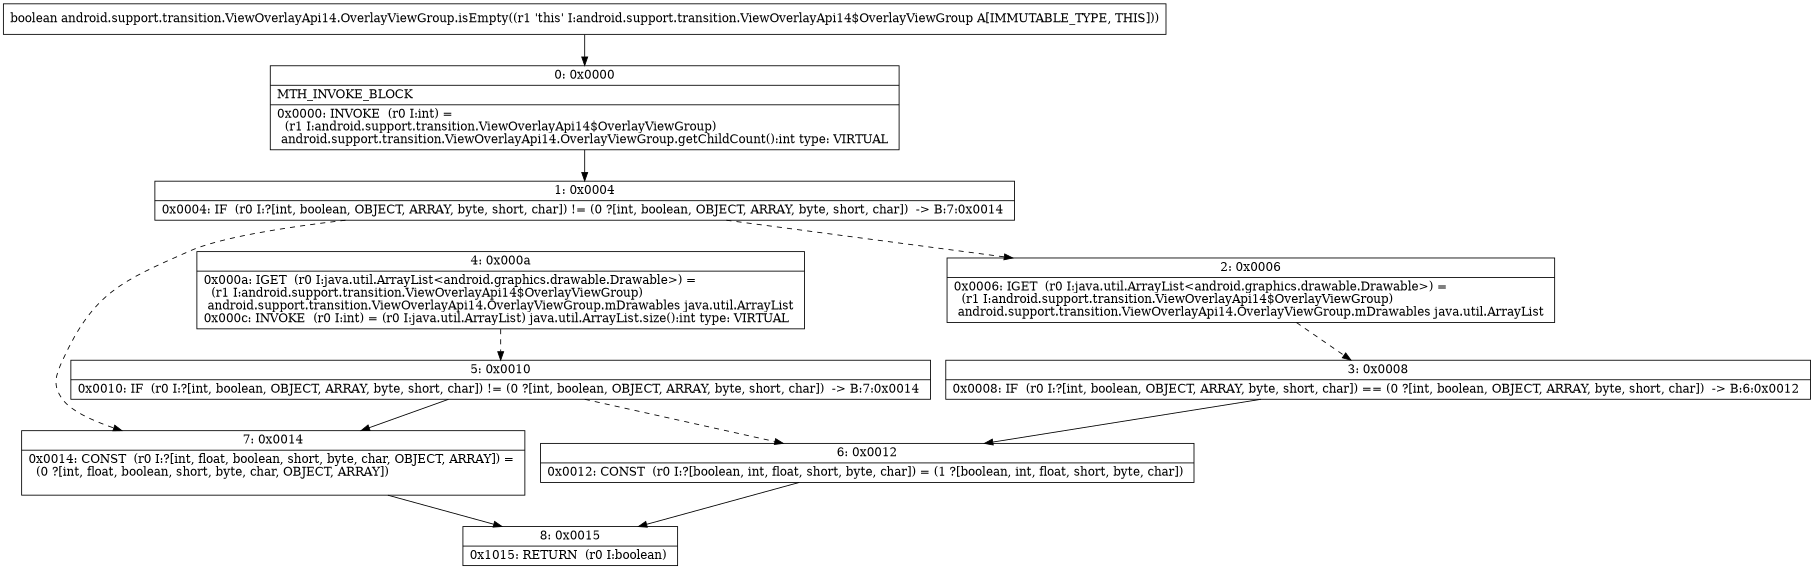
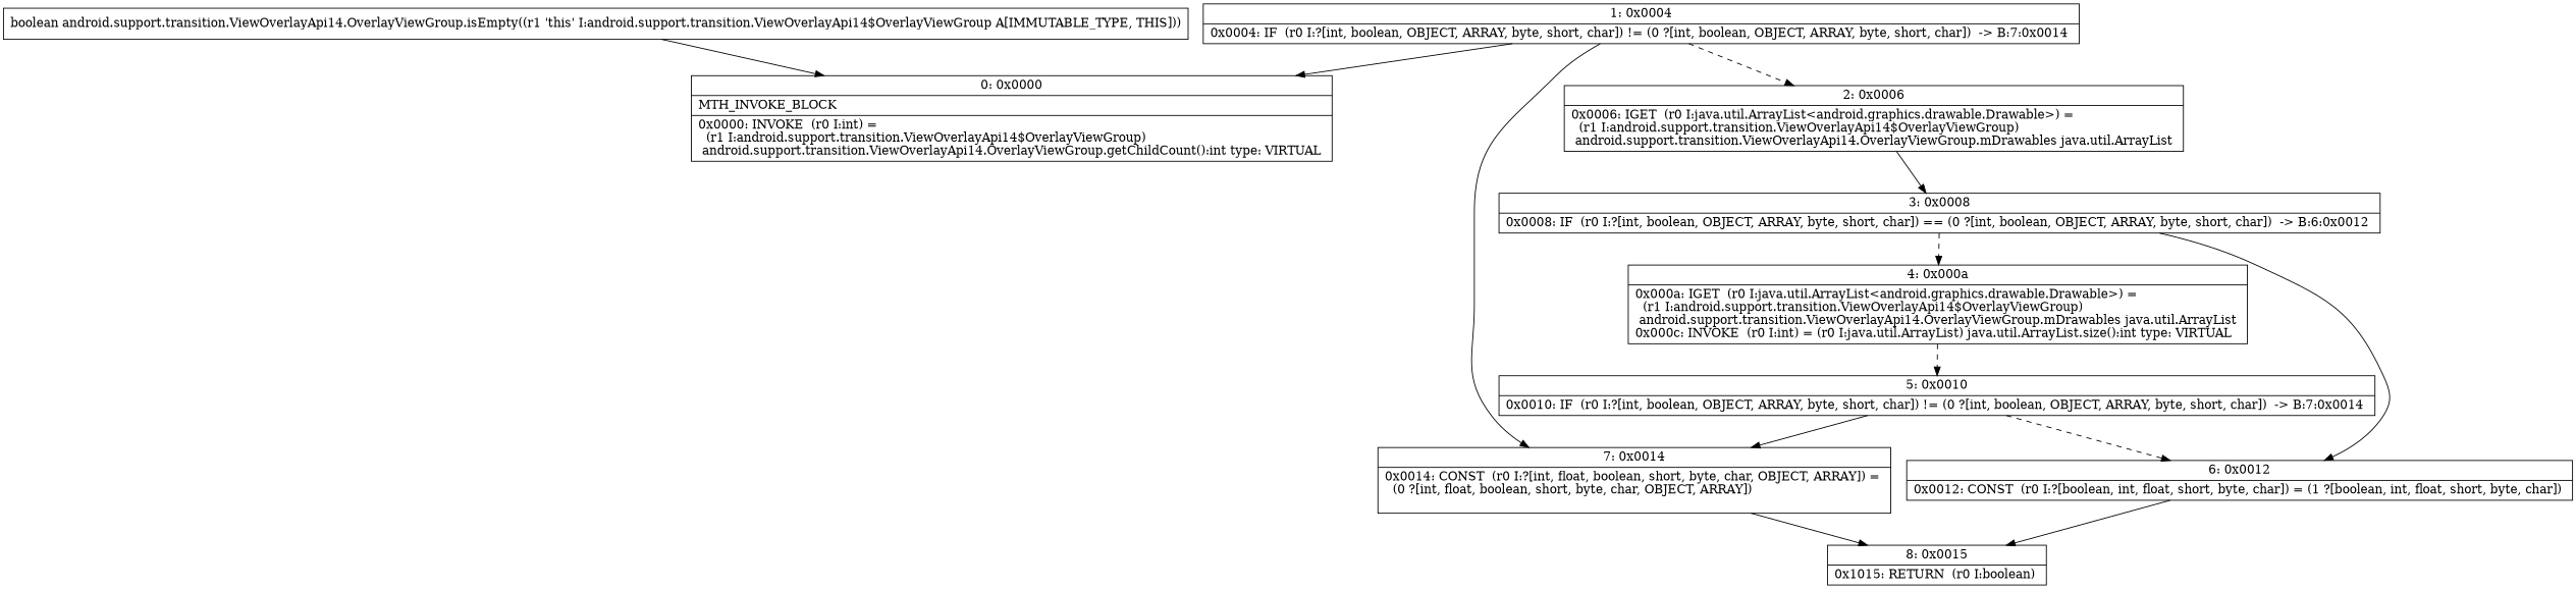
  digraph {
    node [shape=record]
    n1 [label="{0\:\ 0x0000|MTH_INVOKE_BLOCK\l|0x0000: INVOKE  (r0 I:int) = \l  (r1 I:android.support.transition.ViewOverlayApi14$OverlayViewGroup)\l android.support.transition.ViewOverlayApi14.OverlayViewGroup.getChildCount():int type: VIRTUAL \l}"]
    n2 [label="{1\:\ 0x0004|0x0004: IF  (r0 I:?[int, boolean, OBJECT, ARRAY, byte, short, char]) != (0 ?[int, boolean, OBJECT, ARRAY, byte, short, char])  \-\> B:7:0x0014 \l}"]
    n3 [label="{2\:\ 0x0006|0x0006: IGET  (r0 I:java.util.ArrayList\<android.graphics.drawable.Drawable\>) = \l  (r1 I:android.support.transition.ViewOverlayApi14$OverlayViewGroup)\l android.support.transition.ViewOverlayApi14.OverlayViewGroup.mDrawables java.util.ArrayList \l}"]
    n4 [label="{7\:\ 0x0014|0x0014: CONST  (r0 I:?[int, float, boolean, short, byte, char, OBJECT, ARRAY]) = \l  (0 ?[int, float, boolean, short, byte, char, OBJECT, ARRAY])\l \l}"]
    n5 [label="{3\:\ 0x0008|0x0008: IF  (r0 I:?[int, boolean, OBJECT, ARRAY, byte, short, char]) == (0 ?[int, boolean, OBJECT, ARRAY, byte, short, char])  \-\> B:6:0x0012 \l}"]
    n6 [label="{8\:\ 0x0015|0x1015: RETURN  (r0 I:boolean) \l}"]
    n7 [label="{4\:\ 0x000a|0x000a: IGET  (r0 I:java.util.ArrayList\<android.graphics.drawable.Drawable\>) = \l  (r1 I:android.support.transition.ViewOverlayApi14$OverlayViewGroup)\l android.support.transition.ViewOverlayApi14.OverlayViewGroup.mDrawables java.util.ArrayList \l0x000c: INVOKE  (r0 I:int) = (r0 I:java.util.ArrayList) java.util.ArrayList.size():int type: VIRTUAL \l}"]
    n8 [label="{6\:\ 0x0012|0x0012: CONST  (r0 I:?[boolean, int, float, short, byte, char]) = (1 ?[boolean, int, float, short, byte, char]) \l}"]
    n9 [label="{5\:\ 0x0010|0x0010: IF  (r0 I:?[int, boolean, OBJECT, ARRAY, byte, short, char]) != (0 ?[int, boolean, OBJECT, ARRAY, byte, short, char])  \-\> B:7:0x0014 \l}"]
    n10 [label="{boolean android.support.transition.ViewOverlayApi14.OverlayViewGroup.isEmpty((r1 'this' I:android.support.transition.ViewOverlayApi14$OverlayViewGroup A[IMMUTABLE_TYPE, THIS])) }"]
-   n1 -> n2
+   n2 -> n1
    n2 -> n3 [style=dashed]
-   n2 -> n4 [style=dashed]
-   n3 -> n5 [style=dashed]
+   n2 -> n4
+   n3 -> n5
    n4 -> n6
+   n5 -> n7 [style=dashed]
    n5 -> n8
    n7 -> n9 [style=dashed]
    n8 -> n6
    n9 -> n4
    n9 -> n8 [style=dashed]
    n10 -> n1
  }
